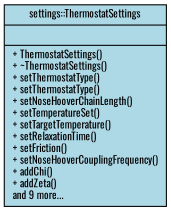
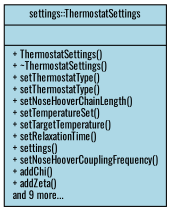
  digraph {
    fontname=Oswald
-   n1 [color=black fillcolor=lightblue fontcolor=black fontname=Oswald fontsize=10 height=0.2 label="{settings::ThermostatSettings\n||+ ThermostatSettings()\l+ ~ThermostatSettings()\l+ setThermostatType()\l+ setThermostatType()\l+ setNoseHooverChainLength()\l+ setTemperatureSet()\l+ setTargetTemperature()\l+ setRelaxationTime()\l+ setFriction()\l+ setNoseHooverCouplingFrequency()\l+ addChi()\l+ addZeta()\land 9 more...\l}" shape=record style=filled width=0.4]
+   n1 [color=black fillcolor=lightblue fontcolor=black fontname=Oswald fontsize=10 height=0.2 label="{settings::ThermostatSettings\n||+ ThermostatSettings()\l+ ~ThermostatSettings()\l+ setThermostatType()\l+ setThermostatType()\l+ setNoseHooverChainLength()\l+ setTemperatureSet()\l+ setTargetTemperature()\l+ setRelaxationTime()\l+ settings()\l+ setNoseHooverCouplingFrequency()\l+ addChi()\l+ addZeta()\land 9 more...\l}" shape=record style=filled width=0.4]
  }
